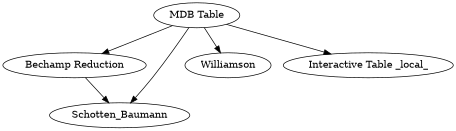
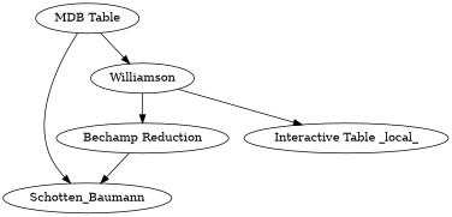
  digraph {
    rankdir=TB
    n1 [label="Bechamp Reduction"]
    n2 [label=Schotten_Baumann]
    n3 [label=Williamson]
    n4 [label="Interactive Table _local_"]
    n5 [label="MDB Table"]
    n1 -> n2
-   n5 -> n4
-   n5 -> n1
+   n3 -> n4
+   n3 -> n1
    n5 -> n2
    n5 -> n3
  }
